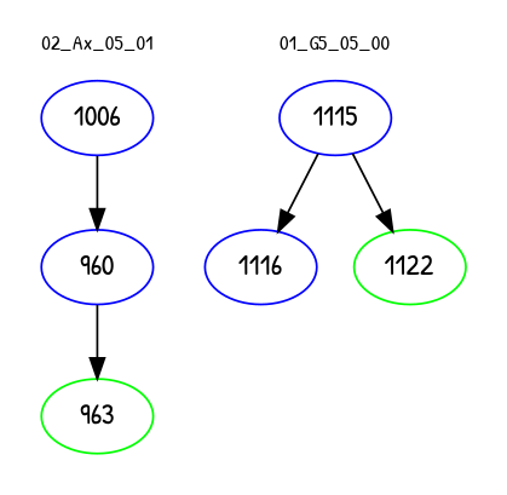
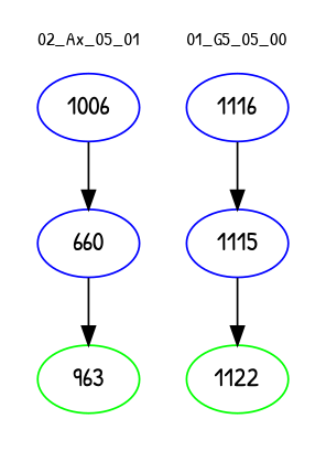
  digraph {
    fontname="Patrick Hand"
    node [color=blue fontname="Patrick Hand"]
    edge [color=black fontname="Patrick Hand"]
-   n1 [label=960]
+   n1 [label=660]
    n2 [color=green label=963]
    n3 [label=1006]
    n4 [label=1115]
    n5 [label=1116]
    n6 [color=green label=1122]
    subgraph cluster_1 {
      color=white
      fontsize=10
      label="02_Ax_05_01"
      n1
      n2
      n3
    }
    subgraph cluster_2 {
      color=white
      fontsize=10
      label="01_G5_05_00"
      n4
      n5
      n6
    }
    n1 -> n2
    n3 -> n1
-   n4 -> n5
+   n5 -> n4
    n4 -> n6
  }
